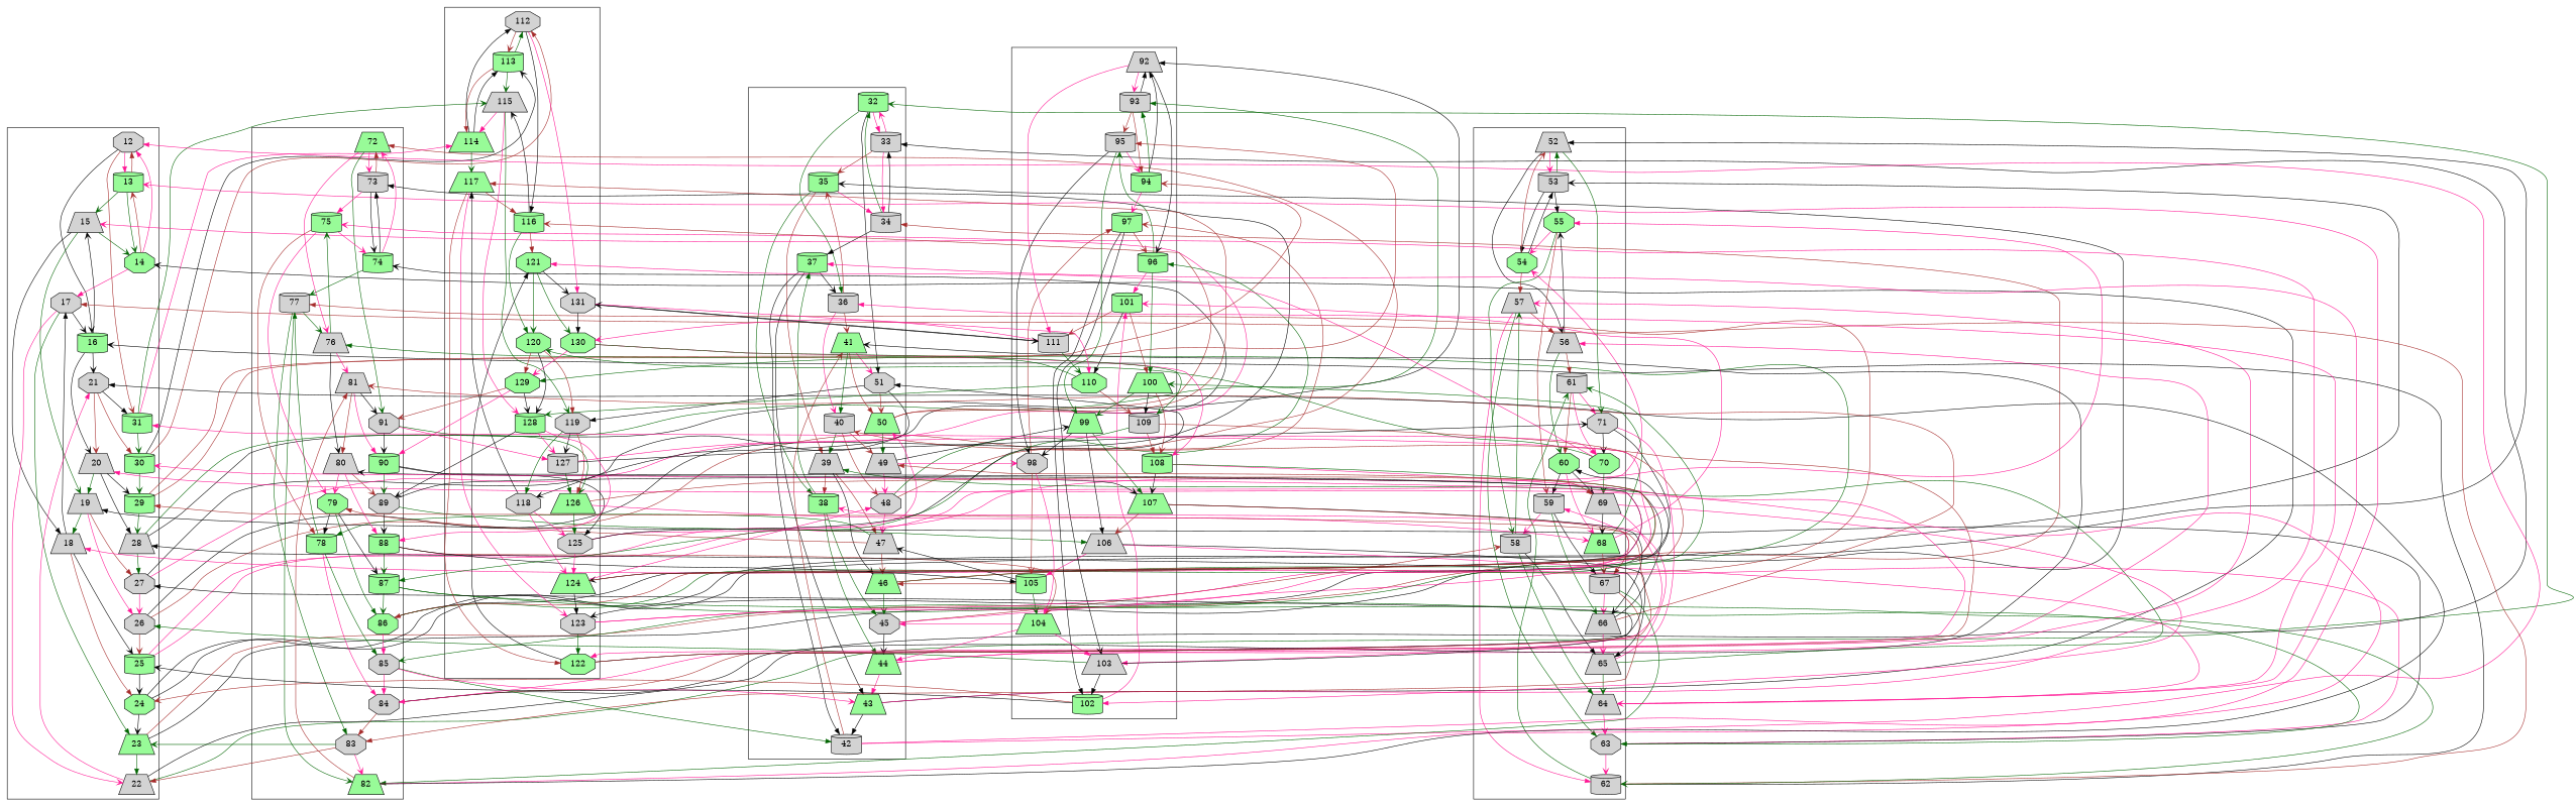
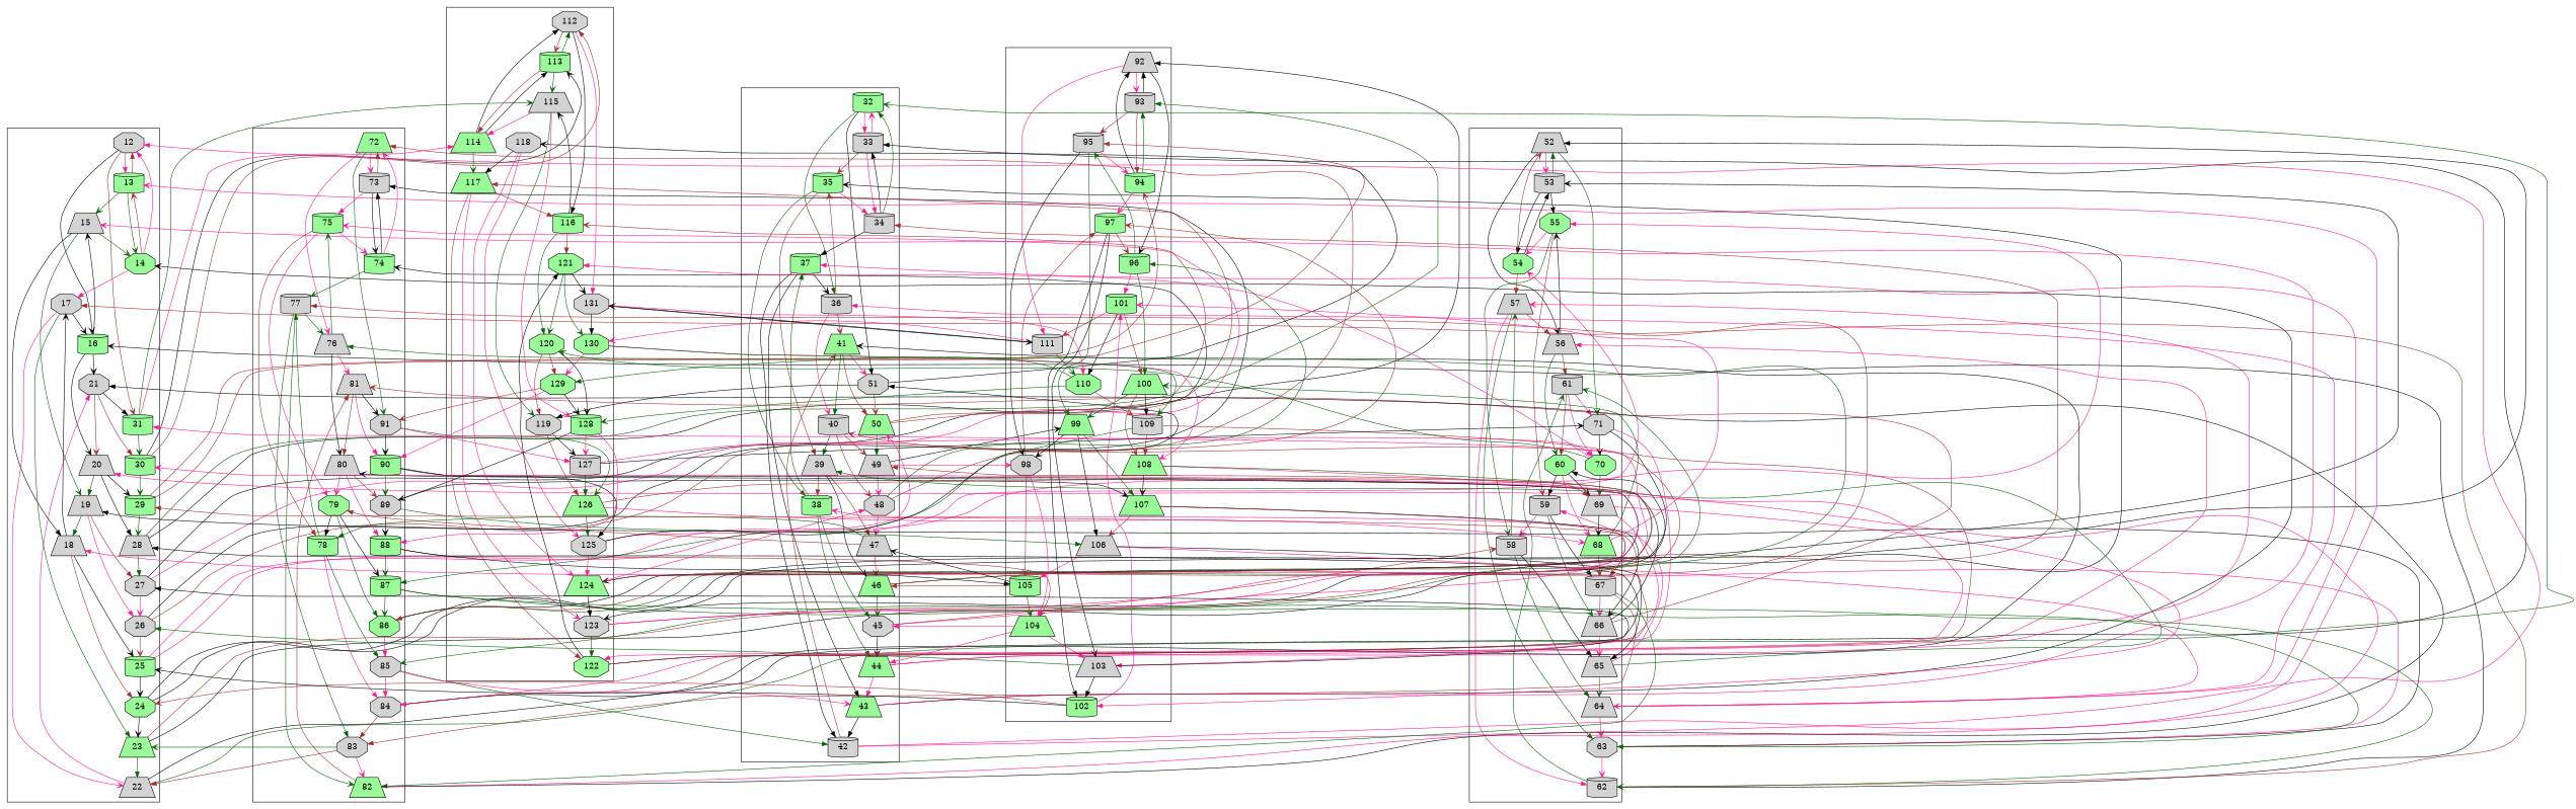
  digraph {
    node [fillcolor=lightgrey shape=cylinder style=filled]
    edge [arrowhead=normal color=black]
    12 [shape=octagon]
    13 [fillcolor=palegreen]
    14 [fillcolor=palegreen shape=octagon]
    15 [shape=trapezium]
    16 [fillcolor=palegreen]
    17 [shape=octagon]
    18 [shape=trapezium]
    19 [shape=trapezium]
    20 [shape=trapezium]
    21 [shape=octagon]
    22 [shape=trapezium]
    23 [fillcolor=palegreen shape=trapezium]
    24 [fillcolor=palegreen shape=octagon]
    25 [fillcolor=palegreen]
    26 [shape=octagon]
    27 [shape=octagon]
    28 [shape=trapezium]
    29 [fillcolor=palegreen]
    30 [fillcolor=palegreen]
    31 [fillcolor=palegreen]
    32 [fillcolor=palegreen]
    33
    34
    35 [fillcolor=palegreen]
    36
    37 [fillcolor=palegreen]
    38 [fillcolor=palegreen]
    39 [shape=trapezium]
    40
    41 [fillcolor=palegreen shape=trapezium]
    42
    43 [fillcolor=palegreen shape=trapezium]
    44 [fillcolor=palegreen shape=trapezium]
    45 [shape=octagon]
    46 [fillcolor=palegreen shape=trapezium]
    47 [shape=trapezium]
    48 [shape=octagon]
    49 [shape=trapezium]
    50 [fillcolor=palegreen shape=trapezium]
    51 [shape=octagon]
    52 [shape=trapezium]
    53
    54 [fillcolor=palegreen shape=octagon]
    55 [fillcolor=palegreen shape=octagon]
    56 [shape=trapezium]
    57 [shape=trapezium]
    58
    59
    60 [fillcolor=palegreen shape=octagon]
    61
    62
    63 [shape=octagon]
    64 [shape=trapezium]
    65 [shape=trapezium]
    66 [shape=trapezium]
    67
    68 [fillcolor=palegreen shape=trapezium]
    69 [shape=trapezium]
    70 [fillcolor=palegreen shape=octagon]
    71 [shape=octagon]
    72 [fillcolor=palegreen shape=trapezium]
    73
    74 [fillcolor=palegreen]
    75 [fillcolor=palegreen]
    76 [shape=trapezium]
    77
    78 [fillcolor=palegreen]
    79 [fillcolor=palegreen shape=octagon]
    80 [shape=trapezium]
    81 [shape=trapezium]
    82 [fillcolor=palegreen shape=trapezium]
    83 [shape=octagon]
    84 [shape=octagon]
    85 [shape=octagon]
    86 [fillcolor=palegreen shape=octagon]
    87 [fillcolor=palegreen]
    88 [fillcolor=palegreen]
    89 [shape=octagon]
    90 [fillcolor=palegreen]
    91 [shape=octagon]
    92 [shape=trapezium]
    93
    94 [fillcolor=palegreen]
    95
    96 [fillcolor=palegreen]
    97 [fillcolor=palegreen]
    98 [shape=octagon]
    99 [fillcolor=palegreen shape=trapezium]
    100 [fillcolor=palegreen shape=trapezium]
    101 [fillcolor=palegreen]
    102 [fillcolor=palegreen]
    103 [shape=trapezium]
    104 [fillcolor=palegreen shape=trapezium]
    105 [fillcolor=palegreen]
    106 [shape=trapezium]
    107 [fillcolor=palegreen shape=trapezium]
-   108 [fillcolor=palegreen]
+   108 [fillcolor=palegreen shape=trapezium]
    109
    110 [fillcolor=palegreen shape=octagon]
    111
    112 [shape=octagon]
    113 [fillcolor=palegreen]
    114 [fillcolor=palegreen shape=trapezium]
    115 [shape=trapezium]
    116 [fillcolor=palegreen]
    117 [fillcolor=palegreen shape=trapezium]
    118 [shape=octagon]
    119 [shape=octagon]
    120 [fillcolor=palegreen shape=octagon]
    121 [fillcolor=palegreen shape=octagon]
    122 [fillcolor=palegreen shape=octagon]
    123 [shape=octagon]
    124 [fillcolor=palegreen shape=trapezium]
    125 [shape=octagon]
    126 [fillcolor=palegreen shape=trapezium]
    127
    128 [fillcolor=palegreen]
    129 [fillcolor=palegreen shape=octagon]
    130 [fillcolor=palegreen shape=octagon]
    131 [shape=octagon]
    subgraph cluster_1 {
      12
      13
      14
      15
      16
      17
      18
      19
      20
      21
      22
      23
      24
      25
      26
      27
      28
      29
      30
      31
    }
    subgraph cluster_2 {
      32
      33
      34
      35
      36
      37
      38
      39
      40
      41
      42
      43
      44
      45
      46
      47
      48
      49
      50
      51
    }
    subgraph cluster_3 {
      52
      53
      54
      55
      56
      57
      58
      59
      60
      61
      62
      63
      64
      65
      66
      67
      68
      69
      70
      71
    }
    subgraph cluster_4 {
      72
      73
      74
      75
      76
      77
      78
      79
      80
      81
      82
      83
      84
      85
      86
      87
      88
      89
      90
      91
    }
    subgraph cluster_5 {
      92
      93
      94
      95
      96
      97
      98
      99
      100
      101
      102
      103
      104
      105
      106
      107
      108
      109
      110
      111
    }
    subgraph cluster_6 {
      112
      113
      114
      115
      116
      117
      118
      119
      120
      121
      122
      123
      124
      125
      126
      127
      128
      129
      130
      131
    }
    12 -> 13 [color=deeppink]
    12 -> 16 [arrowhead=vee]
    12 -> 31 [arrowhead=vee color=brown]
    13 -> 12 [color=brown]
    13 -> 14 [arrowhead=vee color=darkgreen]
    13 -> 15 [arrowhead=vee color=darkgreen]
    14 -> 12 [color=deeppink]
    14 -> 13 [arrowhead=vee color=brown]
    14 -> 17 [color=deeppink]
    15 -> 14 [arrowhead=vee color=darkgreen]
    15 -> 18
    15 -> 19 [arrowhead=vee color=darkgreen]
    16 -> 15 [arrowhead=vee]
    16 -> 20 [arrowhead=vee]
    16 -> 21 [arrowhead=vee]
    17 -> 16 [arrowhead=vee]
    17 -> 22 [arrowhead=vee color=deeppink]
    17 -> 23 [color=darkgreen]
-   18 -> 17
+   18 -> 17 [arrowhead=vee]
    18 -> 24 [color=brown]
    18 -> 25 [arrowhead=vee]
    19 -> 18 [color=darkgreen]
    19 -> 26 [color=deeppink]
    19 -> 27 [color=brown]
    20 -> 19 [color=darkgreen]
    20 -> 28
    20 -> 29 [arrowhead=vee]
    21 -> 20 [arrowhead=vee color=brown]
    21 -> 30 [color=brown]
    21 -> 31
    22 -> 21 [color=deeppink]
    22 -> 32 [arrowhead=vee color=darkgreen]
    22 -> 33
    23 -> 22 [color=darkgreen]
    23 -> 34 [color=brown]
    23 -> 35 [arrowhead=vee]
    24 -> 23 [arrowhead=vee]
    24 -> 52
    24 -> 53 [arrowhead=vee]
    25 -> 24 [arrowhead=vee]
    25 -> 54 [arrowhead=vee color=deeppink]
    25 -> 55 [color=deeppink]
    26 -> 25 [arrowhead=vee color=brown]
    26 -> 72 [color=brown]
    26 -> 73
    27 -> 26 [arrowhead=vee color=deeppink]
    27 -> 74 [arrowhead=vee]
    27 -> 75 [arrowhead=vee color=deeppink]
    28 -> 27 [color=darkgreen]
    28 -> 92
    28 -> 93 [color=darkgreen]
    29 -> 28 [arrowhead=vee color=darkgreen]
    29 -> 94 [arrowhead=vee color=brown]
    29 -> 95 [color=brown]
    30 -> 29 [arrowhead=vee color=darkgreen]
    30 -> 112 [color=brown]
    30 -> 113 [arrowhead=vee]
    31 -> 30 [arrowhead=vee color=darkgreen]
    31 -> 114 [color=deeppink]
    31 -> 115 [arrowhead=vee color=darkgreen]
    32 -> 33 [color=deeppink]
    32 -> 36 [color=darkgreen]
    32 -> 51
    33 -> 32 [arrowhead=vee color=deeppink]
    33 -> 34 [color=deeppink]
    33 -> 35 [arrowhead=vee color=brown]
    34 -> 32 [color=darkgreen]
    34 -> 33
    34 -> 37
    35 -> 34 [color=deeppink]
    35 -> 38 [color=darkgreen]
    35 -> 39 [color=brown]
    36 -> 35 [arrowhead=vee color=brown]
    36 -> 40 [arrowhead=vee color=deeppink]
    36 -> 41 [arrowhead=vee color=brown]
    37 -> 36 [arrowhead=vee]
    37 -> 42
    37 -> 43
    38 -> 37 [color=darkgreen]
    38 -> 44 [color=darkgreen]
    38 -> 45 [color=darkgreen]
    39 -> 38 [color=brown]
    39 -> 46 [arrowhead=vee]
    39 -> 47 [color=brown]
    40 -> 39 [color=darkgreen]
    40 -> 48 [arrowhead=vee color=brown]
    40 -> 49 [arrowhead=vee color=brown]
    41 -> 40 [color=darkgreen]
    41 -> 50 [color=brown]
    41 -> 51 [arrowhead=vee color=deeppink]
    42 -> 12 [color=deeppink]
    42 -> 13 [arrowhead=vee color=deeppink]
    42 -> 41 [arrowhead=vee color=brown]
    43 -> 14 [arrowhead=vee]
    43 -> 15 [arrowhead=vee color=deeppink]
    43 -> 42
    44 -> 43 [color=deeppink]
    44 -> 56 [color=deeppink]
    44 -> 57 [arrowhead=vee color=deeppink]
    45 -> 44 [arrowhead=vee]
    45 -> 58 [arrowhead=vee color=brown]
    45 -> 59 [color=deeppink]
    46 -> 45 [arrowhead=vee color=darkgreen]
    46 -> 76 [color=darkgreen]
    46 -> 77 [color=brown]
    47 -> 46 [arrowhead=vee color=brown]
    47 -> 78 [color=darkgreen]
    47 -> 79 [color=brown]
    48 -> 47 [arrowhead=vee color=deeppink]
    48 -> 96 [color=darkgreen]
    48 -> 97 [arrowhead=vee color=brown]
    49 -> 48 [arrowhead=vee color=deeppink]
    49 -> 98 [arrowhead=vee color=deeppink]
    49 -> 99 [arrowhead=vee]
    50 -> 49 [color=darkgreen]
    50 -> 116 [arrowhead=vee color=brown]
    50 -> 117 [color=brown]
    51 -> 50 [arrowhead=vee color=brown]
    51 -> 118 [arrowhead=vee]
    51 -> 119
    52 -> 53 [arrowhead=vee color=deeppink]
    52 -> 56 [arrowhead=vee]
    52 -> 71 [arrowhead=vee color=darkgreen]
    53 -> 52 [color=darkgreen]
    53 -> 54
    53 -> 55
    54 -> 52 [arrowhead=vee color=brown]
    54 -> 53
    54 -> 57 [color=brown]
    55 -> 54 [arrowhead=vee color=deeppink]
    55 -> 58 [arrowhead=vee color=darkgreen]
    55 -> 59 [arrowhead=vee color=brown]
    56 -> 55 [arrowhead=vee]
    56 -> 60 [arrowhead=vee color=darkgreen]
    56 -> 61 [color=brown]
    57 -> 56 [color=brown]
    57 -> 62 [color=deeppink]
    57 -> 63 [color=darkgreen]
    58 -> 57 [arrowhead=vee color=darkgreen]
    58 -> 64 [color=darkgreen]
    58 -> 65
    59 -> 58 [arrowhead=vee color=deeppink]
    59 -> 66 [arrowhead=vee color=darkgreen]
    59 -> 67
    60 -> 59
    60 -> 68 [arrowhead=vee color=deeppink]
    60 -> 69 [arrowhead=vee]
    61 -> 60 [color=brown]
    61 -> 70 [arrowhead=vee color=deeppink]
    61 -> 71 [color=deeppink]
    62 -> 16 [arrowhead=vee]
    62 -> 17 [color=brown]
    62 -> 61 [arrowhead=vee color=darkgreen]
    63 -> 18 [color=deeppink]
    63 -> 19
    63 -> 62 [arrowhead=vee color=deeppink]
    64 -> 36 [color=deeppink]
    64 -> 37 [color=deeppink]
    64 -> 63 [arrowhead=vee color=deeppink]
    65 -> 38 [arrowhead=vee color=deeppink]
    65 -> 39 [color=darkgreen]
    65 -> 64 [arrowhead=vee color=darkgreen]
    66 -> 65 [arrowhead=vee color=deeppink]
    66 -> 80 [arrowhead=vee]
    66 -> 81 [arrowhead=vee color=brown]
    67 -> 66 [arrowhead=vee color=deeppink]
    67 -> 82 [color=darkgreen]
    67 -> 83 [color=brown]
    68 -> 67 [arrowhead=vee color=brown]
    68 -> 100 [arrowhead=vee color=darkgreen]
    68 -> 101 [arrowhead=vee color=deeppink]
    69 -> 68 [arrowhead=vee]
    69 -> 102 [color=deeppink]
    69 -> 103 [color=deeppink]
    70 -> 69 [arrowhead=vee color=darkgreen]
    70 -> 120 [arrowhead=vee color=darkgreen]
    70 -> 121 [color=deeppink]
    71 -> 70 [arrowhead=vee]
    71 -> 122 [color=deeppink]
    71 -> 123 [arrowhead=vee]
    72 -> 73 [arrowhead=vee color=deeppink]
    72 -> 76 [arrowhead=vee color=deeppink]
    72 -> 91 [arrowhead=vee color=darkgreen]
    73 -> 72 [color=brown]
    73 -> 74 [arrowhead=vee]
    73 -> 75 [color=deeppink]
    74 -> 72 [arrowhead=vee color=deeppink]
    74 -> 73
    74 -> 77 [arrowhead=vee color=darkgreen]
    75 -> 74 [arrowhead=vee color=deeppink]
    75 -> 78 [color=brown]
    75 -> 79 [arrowhead=vee color=deeppink]
    76 -> 75 [arrowhead=vee color=darkgreen]
    76 -> 80 [arrowhead=vee]
    76 -> 81 [arrowhead=vee color=deeppink]
    77 -> 76 [arrowhead=vee color=darkgreen]
    77 -> 82 [arrowhead=vee color=darkgreen]
    77 -> 83 [color=darkgreen]
    78 -> 77 [color=darkgreen]
    78 -> 84 [color=deeppink]
    78 -> 85 [color=darkgreen]
    79 -> 78
    79 -> 86 [color=darkgreen]
    79 -> 87 [arrowhead=vee]
    80 -> 79 [arrowhead=vee color=deeppink]
    80 -> 88 [color=deeppink]
    80 -> 89 [arrowhead=vee color=brown]
    81 -> 80 [color=brown]
    81 -> 90 [color=deeppink]
    81 -> 91 [arrowhead=vee]
    82 -> 20 [color=deeppink]
    82 -> 21
    82 -> 81 [color=brown]
    83 -> 22 [color=brown]
    83 -> 23 [arrowhead=vee color=darkgreen]
    83 -> 82 [arrowhead=vee color=deeppink]
    84 -> 40 [arrowhead=vee color=brown]
    84 -> 41 [arrowhead=vee]
    84 -> 83 [color=brown]
    85 -> 42 [color=darkgreen]
    85 -> 43 [arrowhead=vee color=deeppink]
    85 -> 84 [color=deeppink]
    86 -> 60
    86 -> 61 [arrowhead=vee color=darkgreen]
    86 -> 85 [color=deeppink]
    87 -> 62 [arrowhead=vee color=darkgreen]
    87 -> 63 [color=darkgreen]
    87 -> 86 [arrowhead=vee color=darkgreen]
    88 -> 87 [arrowhead=vee color=darkgreen]
    88 -> 104 [arrowhead=vee color=brown]
    88 -> 105
    89 -> 88 [arrowhead=vee]
    89 -> 106 [color=darkgreen]
    89 -> 107 [arrowhead=vee]
    90 -> 89 [arrowhead=vee color=darkgreen]
    90 -> 124 [arrowhead=vee]
    90 -> 125
    91 -> 90 [arrowhead=vee]
    91 -> 126 [arrowhead=vee color=darkgreen]
    91 -> 127 [color=deeppink]
    92 -> 93 [arrowhead=vee color=deeppink]
    92 -> 96 [arrowhead=vee]
    92 -> 111 [color=deeppink]
    93 -> 92
    93 -> 94 [color=brown]
    93 -> 95 [arrowhead=vee color=brown]
    94 -> 92
    94 -> 93 [color=darkgreen]
    94 -> 97 [arrowhead=vee color=deeppink]
    95 -> 94 [arrowhead=vee color=deeppink]
    95 -> 98 [arrowhead=vee]
    95 -> 99 [arrowhead=vee color=darkgreen]
    96 -> 95 [arrowhead=vee color=darkgreen]
    96 -> 100 [color=darkgreen]
    96 -> 101 [color=deeppink]
    97 -> 96 [arrowhead=vee color=brown]
    97 -> 102
    97 -> 103 [arrowhead=vee]
    98 -> 97 [color=brown]
    98 -> 104 [color=deeppink]
    98 -> 105 [arrowhead=vee color=brown]
    99 -> 98 [arrowhead=vee]
    99 -> 106
    99 -> 107 [color=darkgreen]
    100 -> 99 [arrowhead=vee color=darkgreen]
    100 -> 108 [arrowhead=vee color=brown]
    100 -> 109
    101 -> 100 [color=brown]
    101 -> 110
    101 -> 111 [arrowhead=vee color=brown]
    102 -> 24 [arrowhead=vee color=brown]
    102 -> 25 [arrowhead=vee]
    102 -> 101 [color=deeppink]
    103 -> 26 [color=darkgreen]
    103 -> 27
    103 -> 102
    104 -> 44 [color=deeppink]
    104 -> 45 [color=deeppink]
    104 -> 103 [color=deeppink]
    105 -> 46 [color=brown]
    105 -> 47 [arrowhead=vee]
    105 -> 104 [arrowhead=vee color=darkgreen]
    106 -> 64 [arrowhead=vee color=deeppink]
    106 -> 65
    106 -> 105 [color=deeppink]
    107 -> 66 [arrowhead=vee]
    107 -> 67 [color=brown]
    107 -> 106 [arrowhead=vee color=brown]
    108 -> 84 [color=deeppink]
    108 -> 85 [arrowhead=vee color=darkgreen]
    108 -> 107 [arrowhead=vee]
    109 -> 86 [color=brown]
    109 -> 87 [color=darkgreen]
    109 -> 108 [color=brown]
    110 -> 109 [arrowhead=vee color=brown]
    110 -> 128 [arrowhead=vee color=darkgreen]
    110 -> 129 [color=darkgreen]
    111 -> 110 [arrowhead=vee color=darkgreen]
    111 -> 130 [arrowhead=vee color=deeppink]
    111 -> 131 [arrowhead=vee]
    112 -> 113 [arrowhead=vee color=brown]
    112 -> 116
    112 -> 131 [color=deeppink]
    113 -> 112 [color=darkgreen]
    113 -> 114 [color=brown]
    113 -> 115 [arrowhead=vee color=darkgreen]
    114 -> 112
    114 -> 113
    114 -> 117 [arrowhead=vee color=darkgreen]
    115 -> 114 [color=deeppink]
    115 -> 119 [arrowhead=vee color=darkgreen]
    115 -> 128 [arrowhead=vee color=deeppink]
    116 -> 115 [arrowhead=vee]
    116 -> 120 [color=darkgreen]
    116 -> 121 [color=brown]
    117 -> 116 [color=brown]
    117 -> 122 [color=brown]
    117 -> 123 [arrowhead=vee color=deeppink]
    118 -> 117
    118 -> 124 [arrowhead=vee color=deeppink]
    118 -> 125 [arrowhead=vee color=deeppink]
-   119 -> 118 [color=darkgreen]
    119 -> 126 [color=brown]
    119 -> 127 [arrowhead=vee]
    120 -> 119 [color=brown]
    120 -> 128 [arrowhead=vee]
    120 -> 129 [color=brown]
    121 -> 120 [arrowhead=vee color=darkgreen]
    121 -> 130 [arrowhead=vee color=darkgreen]
    121 -> 131 [arrowhead=vee]
    122 -> 28
    122 -> 29 [color=brown]
    122 -> 121
    123 -> 30 [arrowhead=vee color=deeppink]
    123 -> 31 [color=deeppink]
    123 -> 122 [color=darkgreen]
    124 -> 48 [color=deeppink]
    124 -> 49 [color=brown]
    124 -> 123
    125 -> 50 [arrowhead=vee color=deeppink]
    125 -> 51
    125 -> 124 [color=deeppink]
    126 -> 68 [arrowhead=vee color=deeppink]
    126 -> 69 [color=brown]
    126 -> 125 [color=darkgreen]
    127 -> 70 [color=deeppink]
    127 -> 71 [arrowhead=vee]
    127 -> 126 [color=darkgreen]
    128 -> 88 [color=deeppink]
    128 -> 89 [arrowhead=vee]
    128 -> 127 [arrowhead=vee color=deeppink]
    129 -> 90 [color=deeppink]
    129 -> 91 [arrowhead=vee color=brown]
    129 -> 128 [arrowhead=vee]
    130 -> 108 [arrowhead=vee color=deeppink]
    130 -> 109 [arrowhead=vee color=darkgreen]
    130 -> 129 [arrowhead=vee color=deeppink]
    131 -> 110 [color=deeppink]
    131 -> 111 [arrowhead=vee]
    131 -> 130
  }
